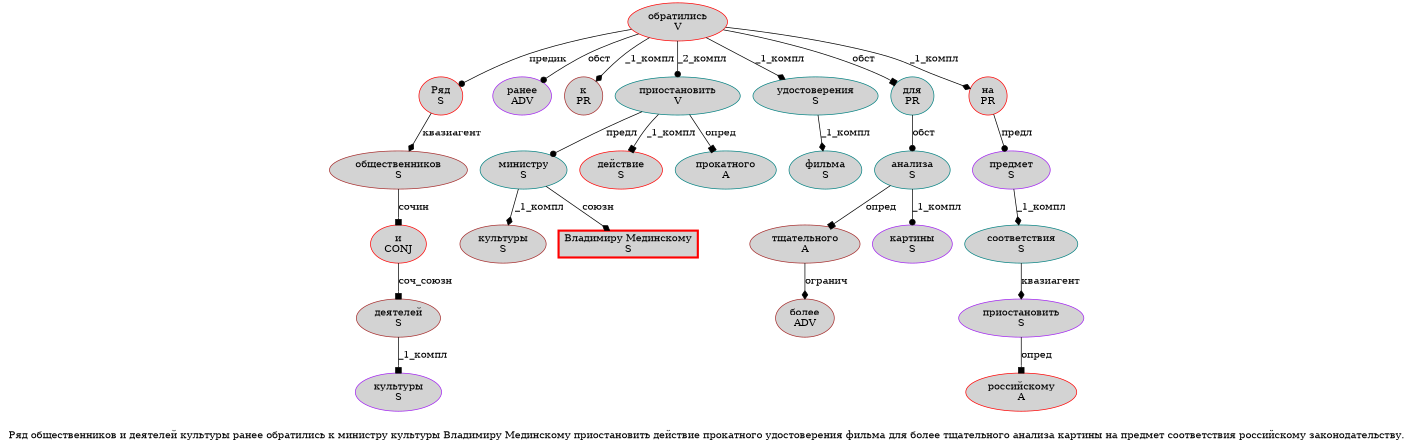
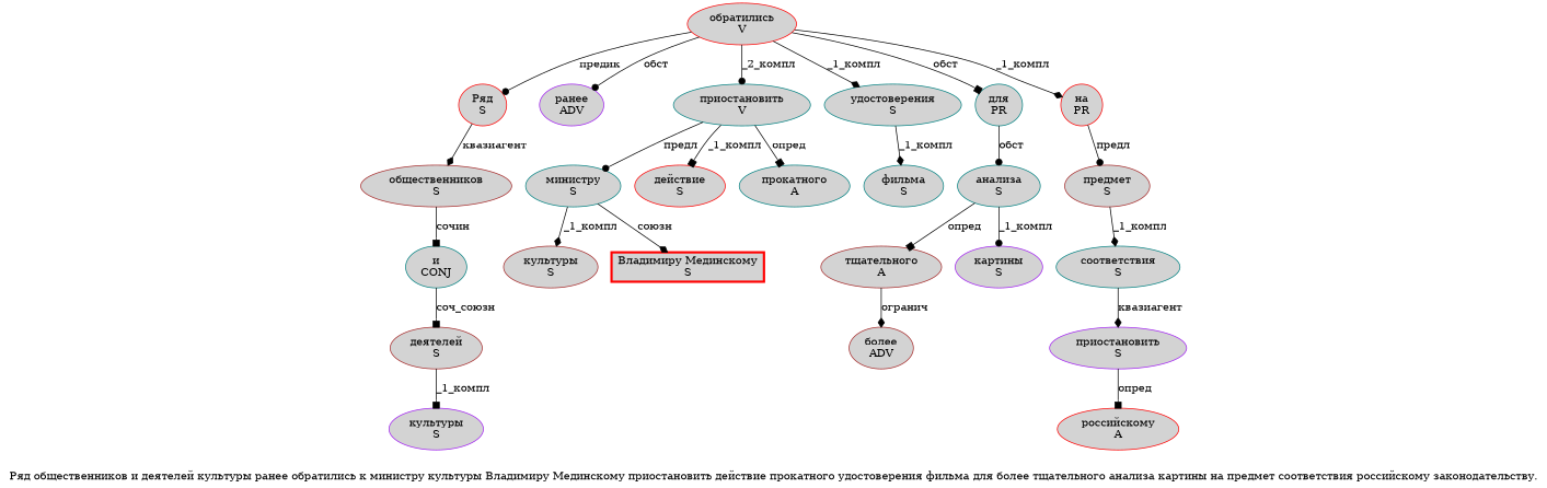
  digraph {
    label="Ряд общественников и деятелей культуры ранее обратились к министру культуры Владимиру Мединскому приостановить действие прокатного удостоверения фильма для более тщательного анализа картины на предмет соответствия российскому законодательству."
    node [color=teal fillcolor=lightgray penwidth=1 shape=ellipse style=filled]
    edge [arrowhead=diamond]
    n1 [color=red label="Ряд\nS"]
    n2 [color=brown label="общественников\nS"]
-   n3 [color=red label="и\nCONJ"]
+   n3 [label="и\nCONJ"]
    n4 [color=brown label="деятелей\nS"]
    n5 [color=purple label="культуры\nS"]
    n6 [color=purple label="ранее\nADV"]
    n7 [color=red label="обратились\nV"]
-   n8 [color=brown label="к\nPR"]
    n9 [label="приостановить\nV"]
    n10 [label="удостоверения\nS"]
    n11 [label="для\nPR"]
    n12 [color=red label="на\nPR"]
    n13 [label="министру\nS"]
    n14 [color=red label="действие\nS"]
    n15 [label="прокатного\nA"]
    n16 [label="фильма\nS"]
    n17 [label="анализа\nS"]
-   n18 [color=purple label="предмет\nS"]
+   n18 [color=brown label="предмет\nS"]
    n19 [color=brown label="культуры\nS"]
    n20 [color=red label="Владимиру Мединскому\nS" penwidth=3 shape=box]
    n21 [color=brown label="тщательного\nA"]
    n22 [color=purple label="картины\nS"]
    n23 [color=brown label="более\nADV"]
    n24 [label="соответствия\nS"]
    n25 [color=purple label="приостановить\nS"]
    n26 [color=red label="российскому\nA"]
    n1 -> n2 [label="квазиагент"]
    n2 -> n3 [arrowhead=box label="сочин"]
    n3 -> n4 [arrowhead=box label="соч_союзн"]
    n4 -> n5 [arrowhead=box label="_1_компл"]
    n7 -> n1 [arrowhead=dot label="предик"]
    n7 -> n6 [arrowhead=dot label="обст"]
-   n7 -> n8 [label="_1_компл"]
    n7 -> n9 [arrowhead=dot label="_2_компл"]
    n7 -> n10 [label="_1_компл"]
    n7 -> n11 [arrowhead=box label="обст"]
    n7 -> n12 [label="_1_компл"]
    n9 -> n13 [arrowhead=dot label="предл"]
    n9 -> n14 [arrowhead=box label="_1_компл"]
    n9 -> n15 [arrowhead=box label="опред"]
    n10 -> n16 [label="_1_компл"]
    n11 -> n17 [arrowhead=dot label="обст"]
    n12 -> n18 [arrowhead=dot label="предл"]
    n13 -> n19 [label="_1_компл"]
    n13 -> n20 [label="союзн"]
    n17 -> n21 [arrowhead=box label="опред"]
    n17 -> n22 [arrowhead=dot label="_1_компл"]
    n18 -> n24 [label="_1_компл"]
    n21 -> n23 [label="огранич"]
    n24 -> n25 [label="квазиагент"]
    n25 -> n26 [arrowhead=box label="опред"]
  }
